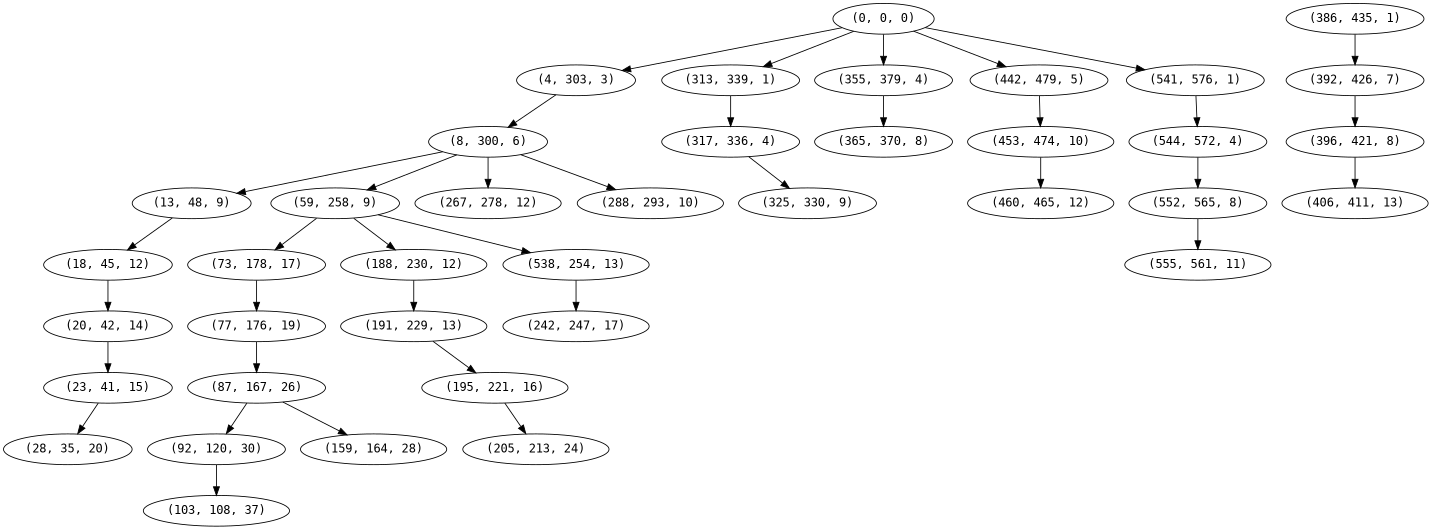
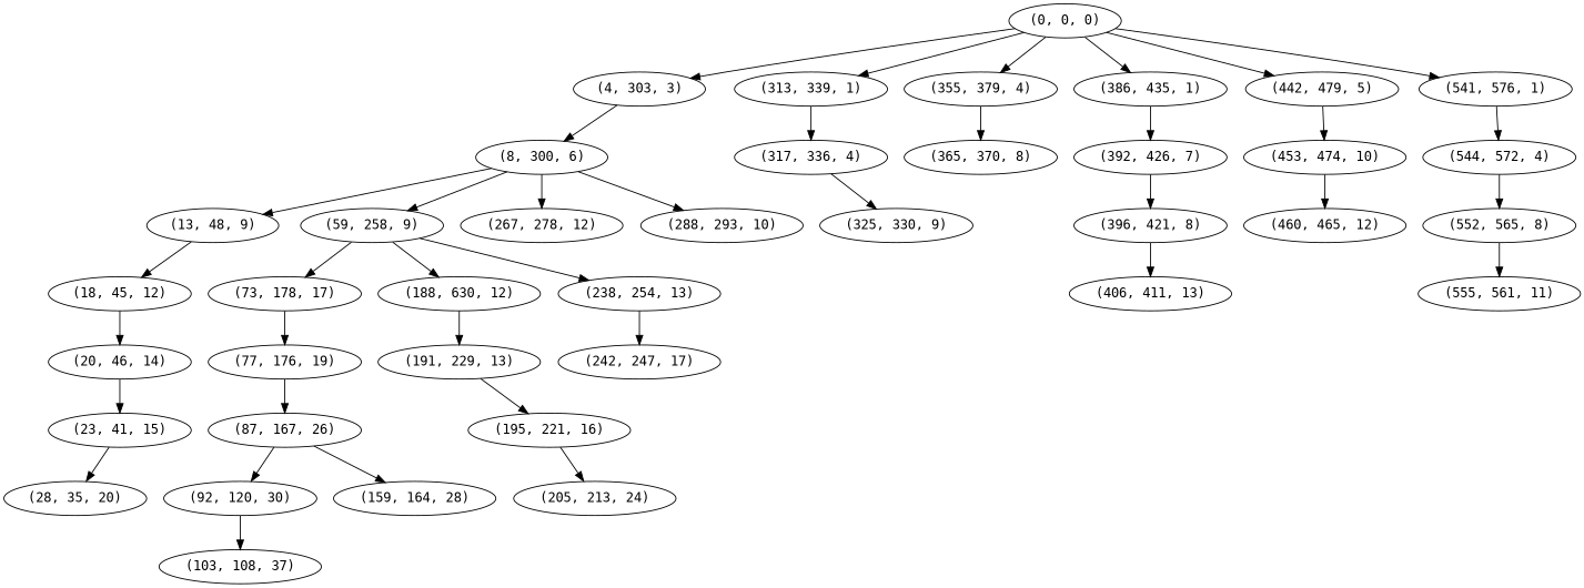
  digraph {
    fontname="DejaVu Sans Mono"
    node [fontname="DejaVu Sans Mono"]
    edge [fontname="DejaVu Sans Mono"]
    "(0, 0, 0)"
    "(4, 303, 3)"
    "(313, 339, 1)"
    "(355, 379, 4)"
    "(386, 435, 1)"
    "(442, 479, 5)"
    "(541, 576, 1)"
    "(8, 300, 6)"
    "(317, 336, 4)"
    "(365, 370, 8)"
    "(392, 426, 7)"
    "(453, 474, 10)"
    "(544, 572, 4)"
    "(13, 48, 9)"
    "(59, 258, 9)"
    "(267, 278, 12)"
    "(288, 293, 10)"
    "(18, 45, 12)"
    "(73, 178, 17)"
-   "(188, 230, 12)"
-   "(238, 254, 13)" [label="(538, 254, 13)"]
-   "(20, 42, 14)"
+   "(188, 230, 12)" [label="(188, 630, 12)"]
+   "(238, 254, 13)"
+   "(20, 42, 14)" [label="(20, 46, 14)"]
    "(23, 41, 15)"
    "(28, 35, 20)"
    "(77, 176, 19)"
    "(191, 229, 13)"
    "(242, 247, 17)"
    "(87, 167, 26)"
    "(92, 120, 30)"
    "(159, 164, 28)"
    "(103, 108, 37)"
    "(195, 221, 16)"
    "(205, 213, 24)"
    "(325, 330, 9)"
    "(396, 421, 8)"
    "(406, 411, 13)"
    "(460, 465, 12)"
    "(552, 565, 8)"
    "(555, 561, 11)"
    "(0, 0, 0)" -> "(4, 303, 3)"
    "(0, 0, 0)" -> "(313, 339, 1)"
    "(0, 0, 0)" -> "(355, 379, 4)"
+   "(0, 0, 0)" -> "(386, 435, 1)"
    "(0, 0, 0)" -> "(442, 479, 5)"
    "(0, 0, 0)" -> "(541, 576, 1)"
    "(4, 303, 3)" -> "(8, 300, 6)"
    "(313, 339, 1)" -> "(317, 336, 4)"
    "(355, 379, 4)" -> "(365, 370, 8)"
    "(386, 435, 1)" -> "(392, 426, 7)"
    "(442, 479, 5)" -> "(453, 474, 10)"
    "(541, 576, 1)" -> "(544, 572, 4)"
    "(8, 300, 6)" -> "(13, 48, 9)"
    "(8, 300, 6)" -> "(59, 258, 9)"
    "(8, 300, 6)" -> "(267, 278, 12)"
    "(8, 300, 6)" -> "(288, 293, 10)"
    "(317, 336, 4)" -> "(325, 330, 9)"
    "(392, 426, 7)" -> "(396, 421, 8)"
    "(453, 474, 10)" -> "(460, 465, 12)"
    "(544, 572, 4)" -> "(552, 565, 8)"
    "(13, 48, 9)" -> "(18, 45, 12)"
    "(59, 258, 9)" -> "(73, 178, 17)"
    "(59, 258, 9)" -> "(188, 230, 12)"
    "(59, 258, 9)" -> "(238, 254, 13)"
    "(18, 45, 12)" -> "(20, 42, 14)"
    "(73, 178, 17)" -> "(77, 176, 19)"
    "(188, 230, 12)" -> "(191, 229, 13)"
    "(238, 254, 13)" -> "(242, 247, 17)"
    "(20, 42, 14)" -> "(23, 41, 15)"
    "(23, 41, 15)" -> "(28, 35, 20)"
    "(77, 176, 19)" -> "(87, 167, 26)"
    "(191, 229, 13)" -> "(195, 221, 16)"
    "(87, 167, 26)" -> "(92, 120, 30)"
    "(87, 167, 26)" -> "(159, 164, 28)"
    "(92, 120, 30)" -> "(103, 108, 37)"
    "(195, 221, 16)" -> "(205, 213, 24)"
    "(396, 421, 8)" -> "(406, 411, 13)"
    "(552, 565, 8)" -> "(555, 561, 11)"
  }
